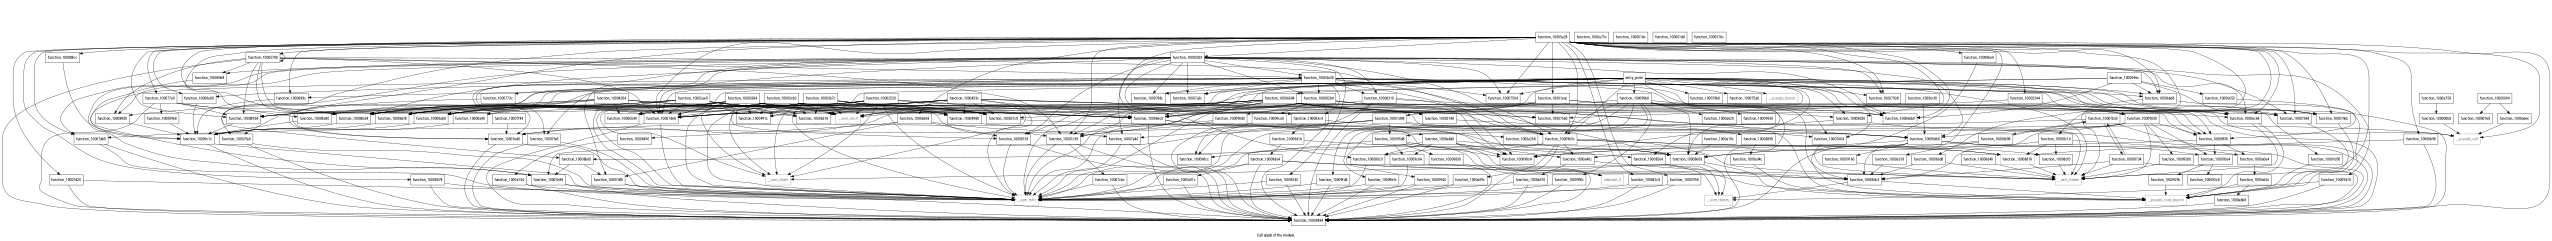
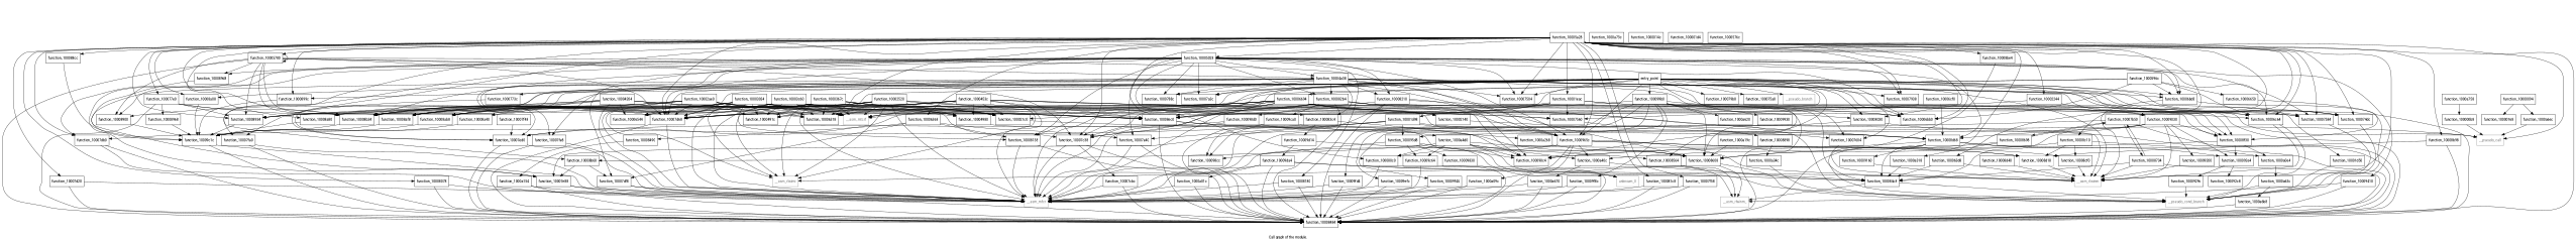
  digraph {
    fontname="Roboto Condensed"
    label="Call graph of the module."
    node [fontname="Roboto Condensed" shape=record]
    edge [fontname="Roboto Condensed"]
    n1 [label="{function_10006544}"]
    n2 [label="{function_10008b34}"]
    n3 [label="{function_10009c1c}"]
    n4 [label="{function_10008484}"]
    n5 [color=gray50 fontcolor=gray50 label="{__asm_mfcr}"]
    n6 [label="{function_10007604}"]
    n7 [color=gray50 fontcolor=gray50 label="{__pseudo_cond_branch}"]
    n8 [label="{function_1000773c}"]
    n9 [label="{function_10007fa0}"]
    n10 [label="{function_100082b4}"]
    n11 [label="{function_10007c38}"]
    n12 [label="{function_10007d68}"]
    n13 [label="{function_10007ed0}"]
    n14 [label="{function_10008d68}"]
    n15 [label="{function_10008ec0}"]
    n16 [label="{function_10008f30}"]
    n17 [label="{function_100098c4}"]
    n18 [label="{function_10009ca0}"]
    n19 [label="{function_10007cbc}"]
    n20 [color=gray50 fontcolor=gray50 label="{__asm_rlwinm}"]
    n21 [label="{function_10009160}"]
    n22 [label="{function_100092e4}"]
    n23 [label="{function_1000a0e4}"]
    n24 [label="{function_10008608}"]
    n25 [label="{function_1000a268}"]
    n26 [label="{function_100077e0}"]
    n27 [label="{function_10008934}"]
    n28 [label="{function_10008968}"]
    n29 [label="{function_1000788c}"]
    n30 [label="{function_10007938}"]
    n31 [label="{function_100079b8}"]
    n32 [label="{function_100083c4}"]
    n33 [label="{function_100098cc}"]
    n34 [label="{function_10009d14}"]
    n35 [label="{function_10008564}"]
    n36 [label="{function_10009da4}"]
    n37 [label="{function_10007a3c}"]
    n38 [label="{function_10007b50}"]
    n39 [label="{function_10008698}"]
    n40 [label="{function_10008734}"]
    n41 [label="{function_1000a318}"]
    n42 [label="{function_100084c8}"]
    n43 [label="{function_10007d20}"]
    n44 [label="{function_10008490}"]
    n45 [label="{function_1000a154}"]
    n46 [label="{function_10008030}"]
    n47 [label="{function_10008a08}"]
    n48 [label="{function_10006650}"]
    n49 [label="{function_10007db0}"]
    n50 [label="{function_10006694}"]
    n51 [label="{function_10008a40}"]
    n52 [label="{function_10008a80}"]
    n53 [label="{function_10007584}"]
    n54 [label="{function_100074dc}"]
    n55 [label="{function_10009030}"]
    n56 [label="{function_1000965c}"]
    n57 [color=gray50 fontcolor=gray50 label="{__asm_mtcrf}"]
    n58 [label="{function_10006318}"]
    n59 [label="{function_10009200}"]
    n60 [label="{function_100080c0}"]
    n61 [color=gray50 label="{function_10008d18}"]
    n62 [label="{function_10008cf0}"]
    n63 [label="{function_1000a40c}"]
    n64 [label="{function_1000a09c}"]
    n65 [label="{function_10006bb0}"]
    n66 [color=gray50 fontcolor=gray50 label="{__asm_rlwinm_}"]
    n67 [label="{function_10008078}"]
    n68 [label="{function_10007504}"]
    n69 [label="{function_10007df8}"]
    n70 [color=gray50 fontcolor=gray50 label="{__asm_rlwimi}"]
    n71 [label="{function_10007e40}"]
    n72 [label="{function_10008138}"]
    n73 [label="{function_10006bd8}"]
    n74 [label="{function_10008180}"]
    n75 [label="{function_10007560}"]
    n76 [label="{function_10007fe8}"]
    n77 [label="{function_10008898}"]
    n78 [label="{function_1000a34c}"]
    n79 [label="{function_10007e88}"]
    n80 [label="{function_100081c8}"]
    n81 [label="{function_10008af8}"]
    n82 [label="{function_10006c64}"]
    n83 [label="{function_100088cc}"]
    n84 [label="{function_10008210}"]
    n85 [label="{function_10008900}"]
    n86 [label="{function_10007f48}"]
    n87 [label="{function_10006cf0}"]
    n88 [label="{function_100075a8}"]
    n89 [label="{function_10007f58}"]
    n90 [label="{function_1000899c}"]
    n91 [label="{function_10008b68}"]
    n92 [label="{function_100089d8}"]
    n93 [label="{function_1000a01c}"]
    n94 [label="{function_10008b98}"]
    n95 [label="{function_10008be4}"]
    n96 [label="{function_10008c10}"]
    n97 [label="{function_1000a670}"]
    n98 [label="{function_10008d40}"]
    n99 [label="{function_1000929c}"]
    n100 [label="{function_100092c8}"]
    n101 [label="{function_1000a63c}"]
    n102 [label="{function_10009410}"]
    n103 [label="{function_100095d8}"]
    n104 [label="{function_10009830}"]
    n105 [label="{function_10009c64}"]
    n106 [color=gray50 fontcolor=gray50 label="{unknown_0}"]
    n107 [label="{function_100098d0}"]
    n108 [label="{function_1000a4d0}"]
    n109 [label="{function_10009930}"]
    n110 [label="{function_100099b0}"]
    n111 [label="{function_10009efc}"]
    n112 [label="{function_10009f44}"]
    n113 [label="{function_10009f8c}"]
    n114 [label="{function_10009fd4}"]
    n115 [label="{function_1000a620}"]
    n116 [color=gray50 fontcolor=gray50 label="{__pseudo_call}"]
    n117 [label="{function_1000a6b8}"]
    n118 [label="{function_1000a19c}"]
    n119 [label="{function_1000a6ec}"]
    n120 [label="{function_1000a73c}"]
    n121 [label="{function_1000a758}"]
    n122 [label="{function_100000b8}"]
    n123 [color=gray50 fontcolor=gray50 label="{__pseudo_branch}"]
    n124 [label="{function_10000094}"]
    n125 [label="{function_10000168}"]
    n126 [label="{function_1000014c}"]
    n127 [label="{function_100001d4}"]
    n128 [label="{entry_point}"]
    n129 [label="{function_10001d50}"]
    n130 [label="{function_100021c0}"]
    n131 [label="{function_10001d98}"]
    n132 [label="{function_10001eac}"]
    n133 [label="{function_10002140}"]
    n134 [label="{function_10002244}"]
    n135 [label="{function_10002520}"]
    n136 [label="{function_10008ab8}"]
    n137 [label="{function_1000491c}"]
    n138 [label="{function_10004980}"]
    n139 [label="{function_10002ae0}"]
    n140 [label="{function_10003034}"]
    n141 [label="{function_1000367c}"]
    n142 [label="{function_10003c60}"]
    n143 [label="{function_10004204}"]
    n144 [label="{function_1000453c}"]
    n145 [label="{function_10004a38}"]
    n146 [label="{function_10005028}"]
    n147 [label="{function_1000576c}"]
    n148 [label="{function_10005780}"]
    n149 [label="{function_1000596c}"]
    n150 [label="{function_10005a28}"]
    n151 [label="{function_10006368}"]
    n152 [label="{function_100063d8}"]
    n2 -> n3
    n3 -> n4
    n3 -> n5
    n6 -> n7
    n8 -> n9
    n9 -> n4
    n9 -> n5
    n10 -> n4
    n10 -> n11
    n10 -> n12
    n10 -> n13
    n10 -> n14
    n10 -> n15
    n10 -> n16
    n10 -> n17
    n10 -> n18
    n11 -> n4
    n11 -> n5
    n11 -> n19
    n12 -> n4
    n12 -> n5
    n13 -> n4
    n13 -> n5
    n14 -> n4
    n14 -> n17
    n14 -> n20
    n14 -> n21
    n14 -> n22
    n14 -> n23
    n15 -> n4
    n15 -> n14
    n15 -> n24
    n16 -> n17
    n16 -> n22
    n16 -> n23
    n18 -> n4
    n18 -> n5
    n18 -> n25
    n19 -> n4
    n19 -> n5
    n21 -> n20
    n22 -> n99
    n22 -> n100
    n23 -> n101
    n24 -> n7
    n24 -> n66
    n24 -> n70
    n25 -> n24
    n26 -> n2
    n26 -> n4
    n26 -> n12
    n26 -> n27
    n26 -> n28
    n27 -> n3
    n28 -> n3
    n32 -> n17
    n32 -> n33
    n32 -> n34
    n34 -> n35
    n34 -> n36
    n35 -> n42
    n35 -> n66
    n36 -> n4
    n36 -> n5
    n36 -> n20
    n36 -> n42
    n36 -> n93
    n38 -> n4
    n38 -> n5
    n38 -> n39
    n38 -> n40
    n39 -> n24
    n39 -> n38
    n39 -> n41
    n40 -> n4
    n40 -> n20
    n40 -> n38
    n40 -> n42
    n41 -> n42
    n42 -> n7
    n42 -> n66
    n43 -> n4
    n43 -> n5
    n44 -> n45
    n45 -> n4
    n45 -> n5
    n46 -> n4
    n46 -> n5
    n47 -> n3
    n48 -> n16
    n49 -> n4
    n49 -> n5
    n50 -> n2
    n50 -> n5
    n50 -> n11
    n50 -> n12
    n50 -> n15
    n50 -> n16
    n50 -> n20
    n50 -> n27
    n50 -> n46
    n50 -> n51
    n50 -> n52
    n50 -> n53
    n50 -> n54
    n50 -> n55
    n50 -> n56
    n50 -> n57
    n50 -> n58
    n51 -> n3
    n52 -> n3
    n53 -> n7
    n54 -> n7
    n55 -> n14
    n55 -> n16
    n55 -> n17
    n55 -> n20
    n55 -> n22
    n55 -> n42
    n55 -> n59
    n56 -> n4
    n56 -> n5
    n56 -> n20
    n56 -> n60
    n56 -> n61
    n56 -> n62
    n56 -> n63
    n56 -> n64
    n59 -> n20
    n60 -> n4
    n60 -> n5
    n61 -> n20
    n62 -> n20
    n63 -> n42
    n63 -> n97
    n64 -> n4
    n64 -> n5
    n67 -> n4
    n67 -> n5
    n69 -> n4
    n69 -> n5
    n71 -> n4
    n71 -> n5
    n72 -> n4
    n72 -> n5
    n73 -> n7
    n73 -> n20
    n74 -> n4
    n74 -> n5
    n75 -> n7
    n76 -> n4
    n76 -> n5
    n77 -> n78
    n78 -> n7
    n79 -> n4
    n79 -> n5
    n80 -> n4
    n80 -> n5
    n81 -> n3
    n82 -> n7
    n82 -> n20
    n83 -> n3
    n84 -> n4
    n84 -> n12
    n84 -> n16
    n84 -> n17
    n84 -> n33
    n85 -> n3
    n86 -> n13
    n87 -> n14
    n87 -> n75
    n89 -> n4
    n89 -> n5
    n90 -> n3
    n91 -> n69
    n91 -> n79
    n92 -> n3
    n93 -> n4
    n93 -> n5
    n94 -> n4
    n94 -> n61
    n95 -> n24
    n96 -> n4
    n96 -> n61
    n96 -> n62
    n96 -> n63
    n97 -> n4
    n97 -> n5
    n98 -> n20
    n99 -> n7
    n101 -> n7
    n101 -> n117
    n102 -> n4
    n102 -> n66
    n103 -> n17
    n103 -> n33
    n103 -> n104
    n103 -> n105
    n103 -> n106
    n104 -> n106
    n105 -> n4
    n105 -> n5
    n107 -> n11
    n107 -> n13
    n107 -> n108
    n108 -> n7
    n108 -> n17
    n108 -> n24
    n108 -> n60
    n108 -> n61
    n108 -> n63
    n108 -> n91
    n108 -> n105
    n110 -> n4
    n110 -> n24
    n110 -> n42
    n110 -> n103
    n110 -> n107
    n110 -> n109
    n110 -> n111
    n110 -> n112
    n110 -> n113
    n110 -> n114
    n110 -> n115
    n110 -> n116
    n111 -> n4
    n111 -> n5
    n112 -> n4
    n112 -> n5
    n113 -> n4
    n113 -> n5
    n114 -> n4
    n114 -> n5
    n117 -> n4
    n118 -> n24
    n119 -> n116
    n121 -> n122
    n122 -> n116
    n124 -> n119
    n124 -> n125
    n128 -> n2
    n128 -> n4
    n128 -> n5
    n128 -> n6
    n128 -> n11
    n128 -> n12
    n128 -> n15
    n128 -> n20
    n128 -> n24
    n128 -> n27
    n128 -> n29
    n128 -> n30
    n128 -> n31
    n128 -> n35
    n128 -> n37
    n128 -> n46
    n128 -> n47
    n128 -> n52
    n128 -> n53
    n128 -> n54
    n128 -> n56
    n128 -> n57
    n128 -> n58
    n128 -> n65
    n128 -> n68
    n128 -> n72
    n128 -> n73
    n128 -> n81
    n128 -> n82
    n128 -> n88
    n128 -> n90
    n128 -> n110
    n128 -> n123
    n128 -> n129
    n128 -> n130
    n129 -> n7
    n130 -> n6
    n131 -> n49
    n131 -> n56
    n131 -> n71
    n131 -> n79
    n131 -> n103
    n131 -> n116
    n132 -> n4
    n132 -> n5
    n132 -> n15
    n132 -> n16
    n132 -> n57
    n132 -> n75
    n132 -> n131
    n133 -> n77
    n134 -> n15
    n134 -> n55
    n135 -> n1
    n135 -> n2
    n135 -> n5
    n135 -> n12
    n135 -> n15
    n135 -> n57
    n135 -> n58
    n135 -> n70
    n135 -> n75
    n135 -> n81
    n135 -> n130
    n135 -> n136
    n135 -> n137
    n135 -> n138
    n136 -> n3
    n138 -> n66
    n139 -> n1
    n139 -> n2
    n139 -> n5
    n139 -> n12
    n139 -> n15
    n139 -> n57
    n139 -> n58
    n139 -> n70
    n139 -> n81
    n139 -> n130
    n139 -> n136
    n139 -> n137
    n139 -> n138
    n140 -> n1
    n140 -> n5
    n140 -> n11
    n140 -> n12
    n140 -> n14
    n140 -> n15
    n140 -> n27
    n140 -> n51
    n140 -> n57
    n140 -> n58
    n140 -> n70
    n140 -> n72
    n140 -> n81
    n140 -> n130
    n140 -> n136
    n140 -> n137
    n140 -> n138
    n141 -> n1
    n141 -> n2
    n141 -> n5
    n141 -> n12
    n141 -> n15
    n141 -> n57
    n141 -> n58
    n141 -> n70
    n141 -> n81
    n141 -> n130
    n141 -> n133
    n141 -> n136
    n141 -> n137
    n141 -> n138
    n142 -> n2
    n142 -> n5
    n142 -> n12
    n142 -> n15
    n142 -> n57
    n142 -> n58
    n142 -> n70
    n142 -> n81
    n142 -> n130
    n142 -> n133
    n142 -> n136
    n142 -> n137
    n142 -> n138
    n143 -> n1
    n143 -> n2
    n143 -> n5
    n143 -> n15
    n143 -> n27
    n143 -> n52
    n143 -> n58
    n143 -> n85
    n143 -> n130
    n144 -> n2
    n144 -> n5
    n144 -> n12
    n144 -> n15
    n144 -> n57
    n144 -> n58
    n144 -> n65
    n144 -> n70
    n144 -> n75
    n144 -> n81
    n144 -> n82
    n144 -> n130
    n144 -> n136
    n144 -> n137
    n144 -> n138
    n145 -> n6
    n145 -> n8
    n145 -> n10
    n145 -> n12
    n145 -> n13
    n145 -> n24
    n145 -> n29
    n145 -> n32
    n145 -> n37
    n145 -> n53
    n145 -> n54
    n145 -> n56
    n145 -> n65
    n145 -> n68
    n145 -> n73
    n145 -> n76
    n145 -> n79
    n145 -> n82
    n145 -> n84
    n146 -> n2
    n146 -> n9
    n146 -> n10
    n146 -> n12
    n146 -> n13
    n146 -> n14
    n146 -> n29
    n146 -> n30
    n146 -> n32
    n146 -> n37
    n146 -> n49
    n146 -> n53
    n146 -> n56
    n146 -> n65
    n146 -> n68
    n146 -> n69
    n146 -> n71
    n146 -> n72
    n146 -> n73
    n146 -> n74
    n146 -> n76
    n146 -> n79
    n146 -> n82
    n146 -> n84
    n146 -> n85
    n146 -> n92
    n146 -> n102
    n146 -> n145
    n148 -> n2
    n148 -> n4
    n148 -> n11
    n148 -> n12
    n148 -> n27
    n148 -> n56
    n148 -> n81
    n148 -> n85
    n148 -> n92
    n148 -> n145
    n148 -> n148
    n149 -> n48
    n149 -> n50
    n149 -> n58
    n149 -> n65
    n149 -> n73
    n149 -> n82
    n150 -> n2
    n150 -> n4
    n150 -> n11
    n150 -> n12
    n150 -> n13
    n150 -> n20
    n150 -> n26
    n150 -> n27
    n150 -> n30
    n150 -> n38
    n150 -> n42
    n150 -> n43
    n150 -> n46
    n150 -> n47
    n150 -> n49
    n150 -> n52
    n150 -> n53
    n150 -> n54
    n150 -> n56
+   n150 -> n58
    n150 -> n60
    n150 -> n65
    n150 -> n67
    n150 -> n68
    n150 -> n73
    n150 -> n80
    n150 -> n82
    n150 -> n83
    n150 -> n89
    n150 -> n90
    n150 -> n91
    n150 -> n94
    n150 -> n95
    n150 -> n96
    n150 -> n116
    n150 -> n132
    n150 -> n134
    n150 -> n146
    n150 -> n148
    n150 -> n151
    n150 -> n152
    n151 -> n44
    n151 -> n69
    n151 -> n71
    n151 -> n72
    n152 -> n20
    n152 -> n42
  }
